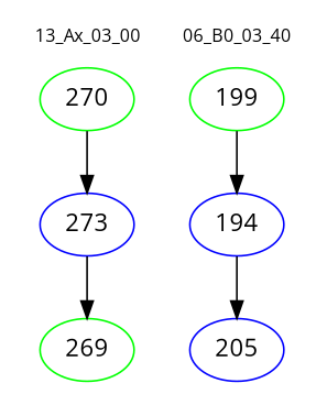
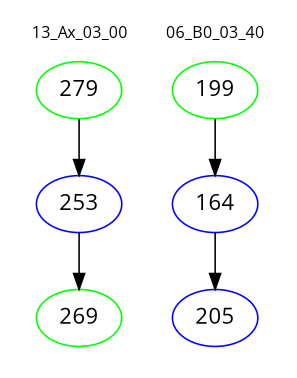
  digraph {
    fontname="Open Sans"
    node [color=green fontname="Open Sans"]
    edge [color=black fontname="Open Sans"]
-   n1 [label=270]
-   n2 [color=blue label=273]
+   n1 [label=279]
+   n2 [color=blue label=253]
    n3 [label=269]
    n4 [label=199]
-   n5 [color=blue label=194]
+   n5 [color=blue label=164]
    n6 [color=blue label=205]
    subgraph cluster_1 {
      color=white
      fontsize=10
      label="13_Ax_03_00"
      n1
      n2
      n3
    }
    subgraph cluster_2 {
      color=white
      fontsize=10
      label="06_B0_03_40"
      n4
      n5
      n6
    }
    n1 -> n2
    n2 -> n3
    n4 -> n5
    n5 -> n6
  }
